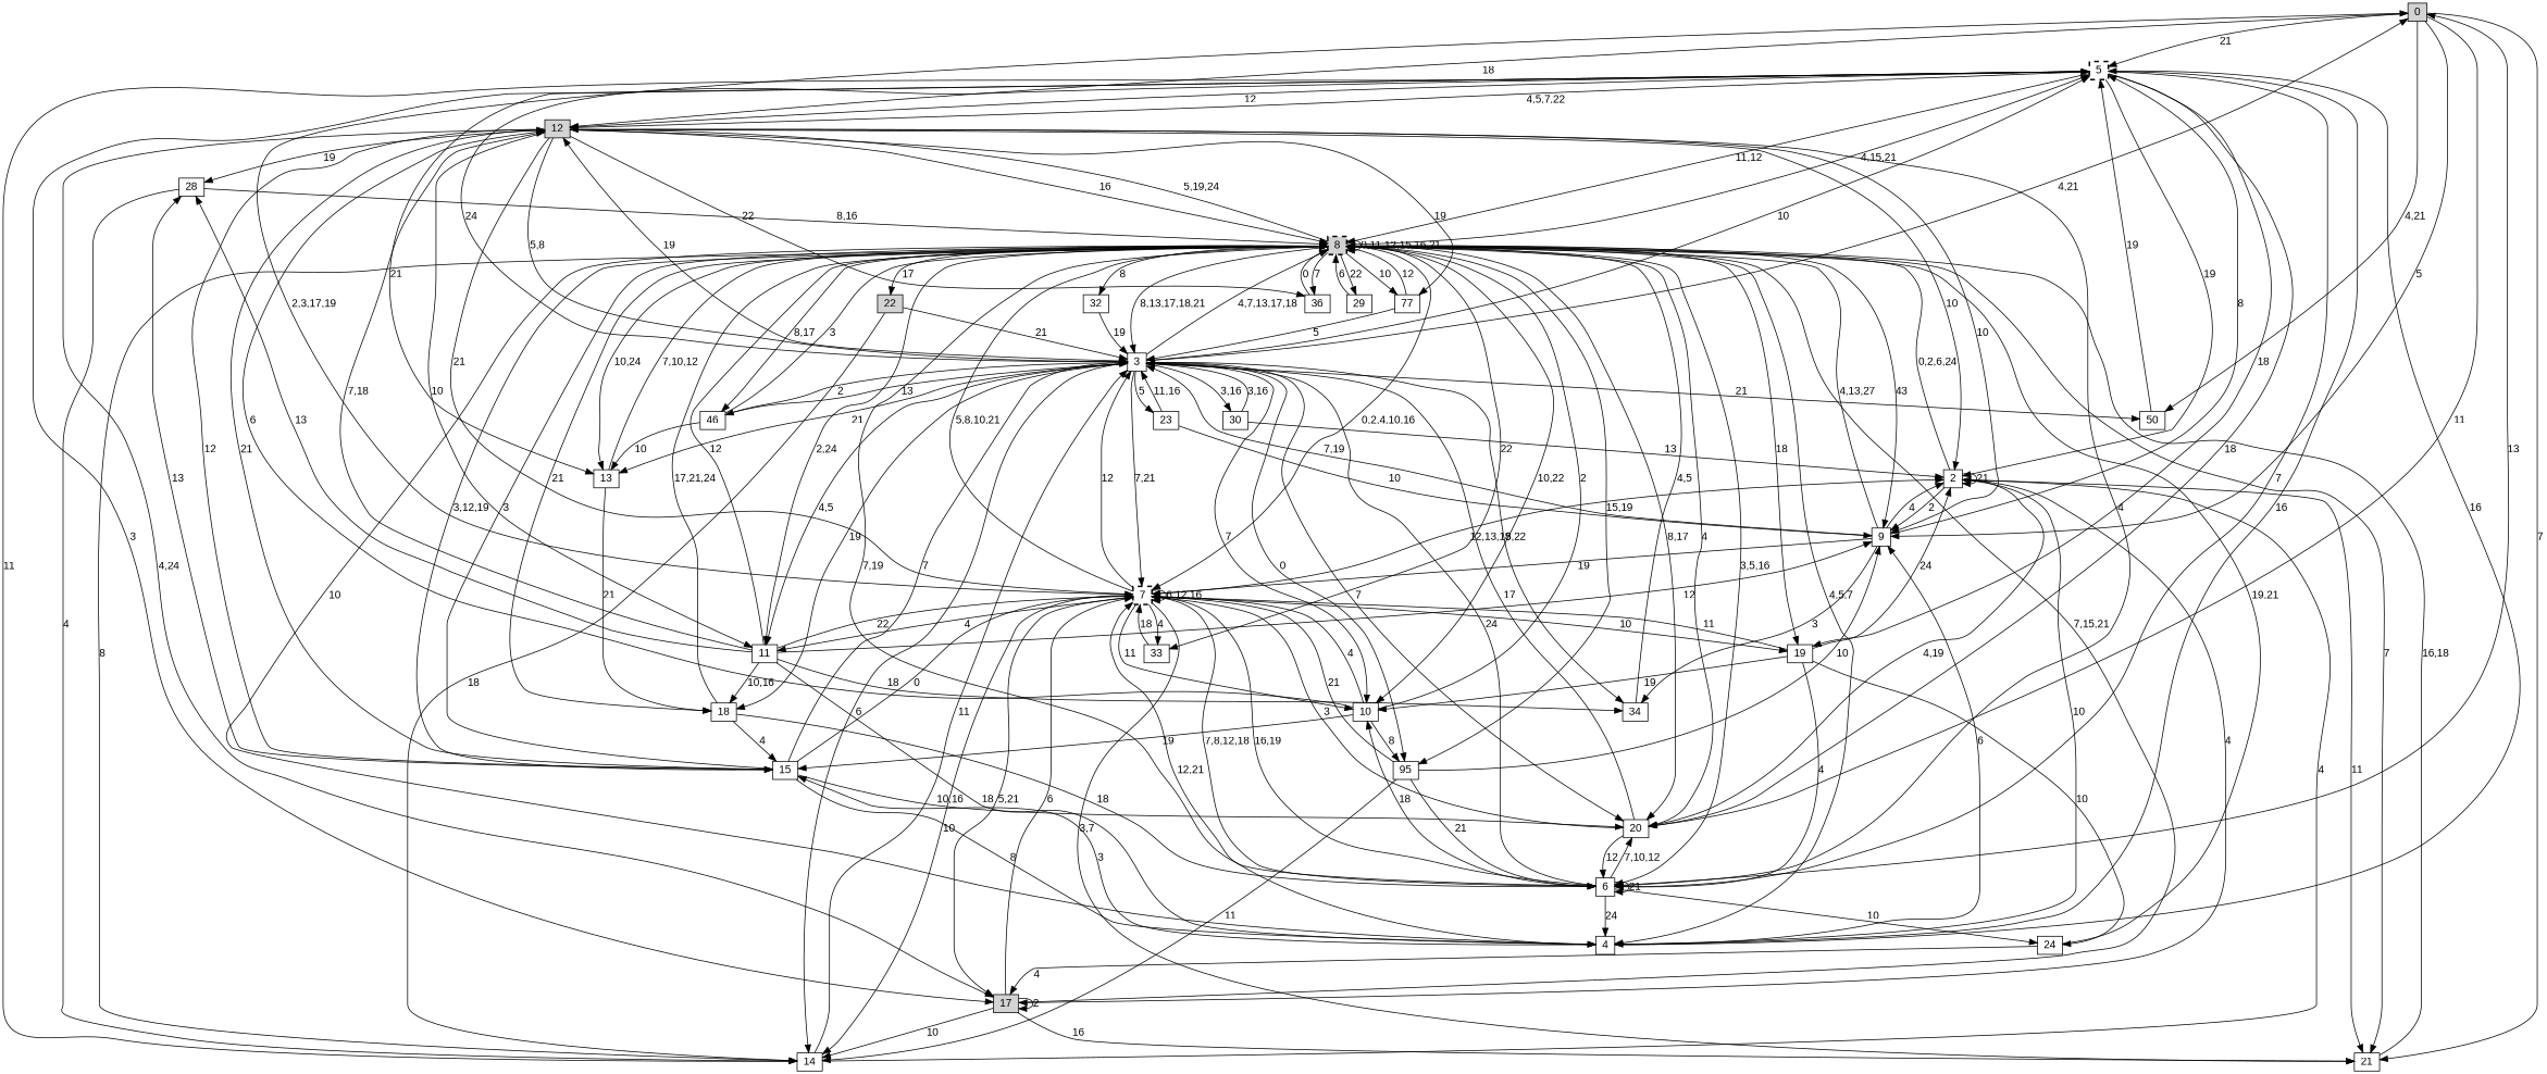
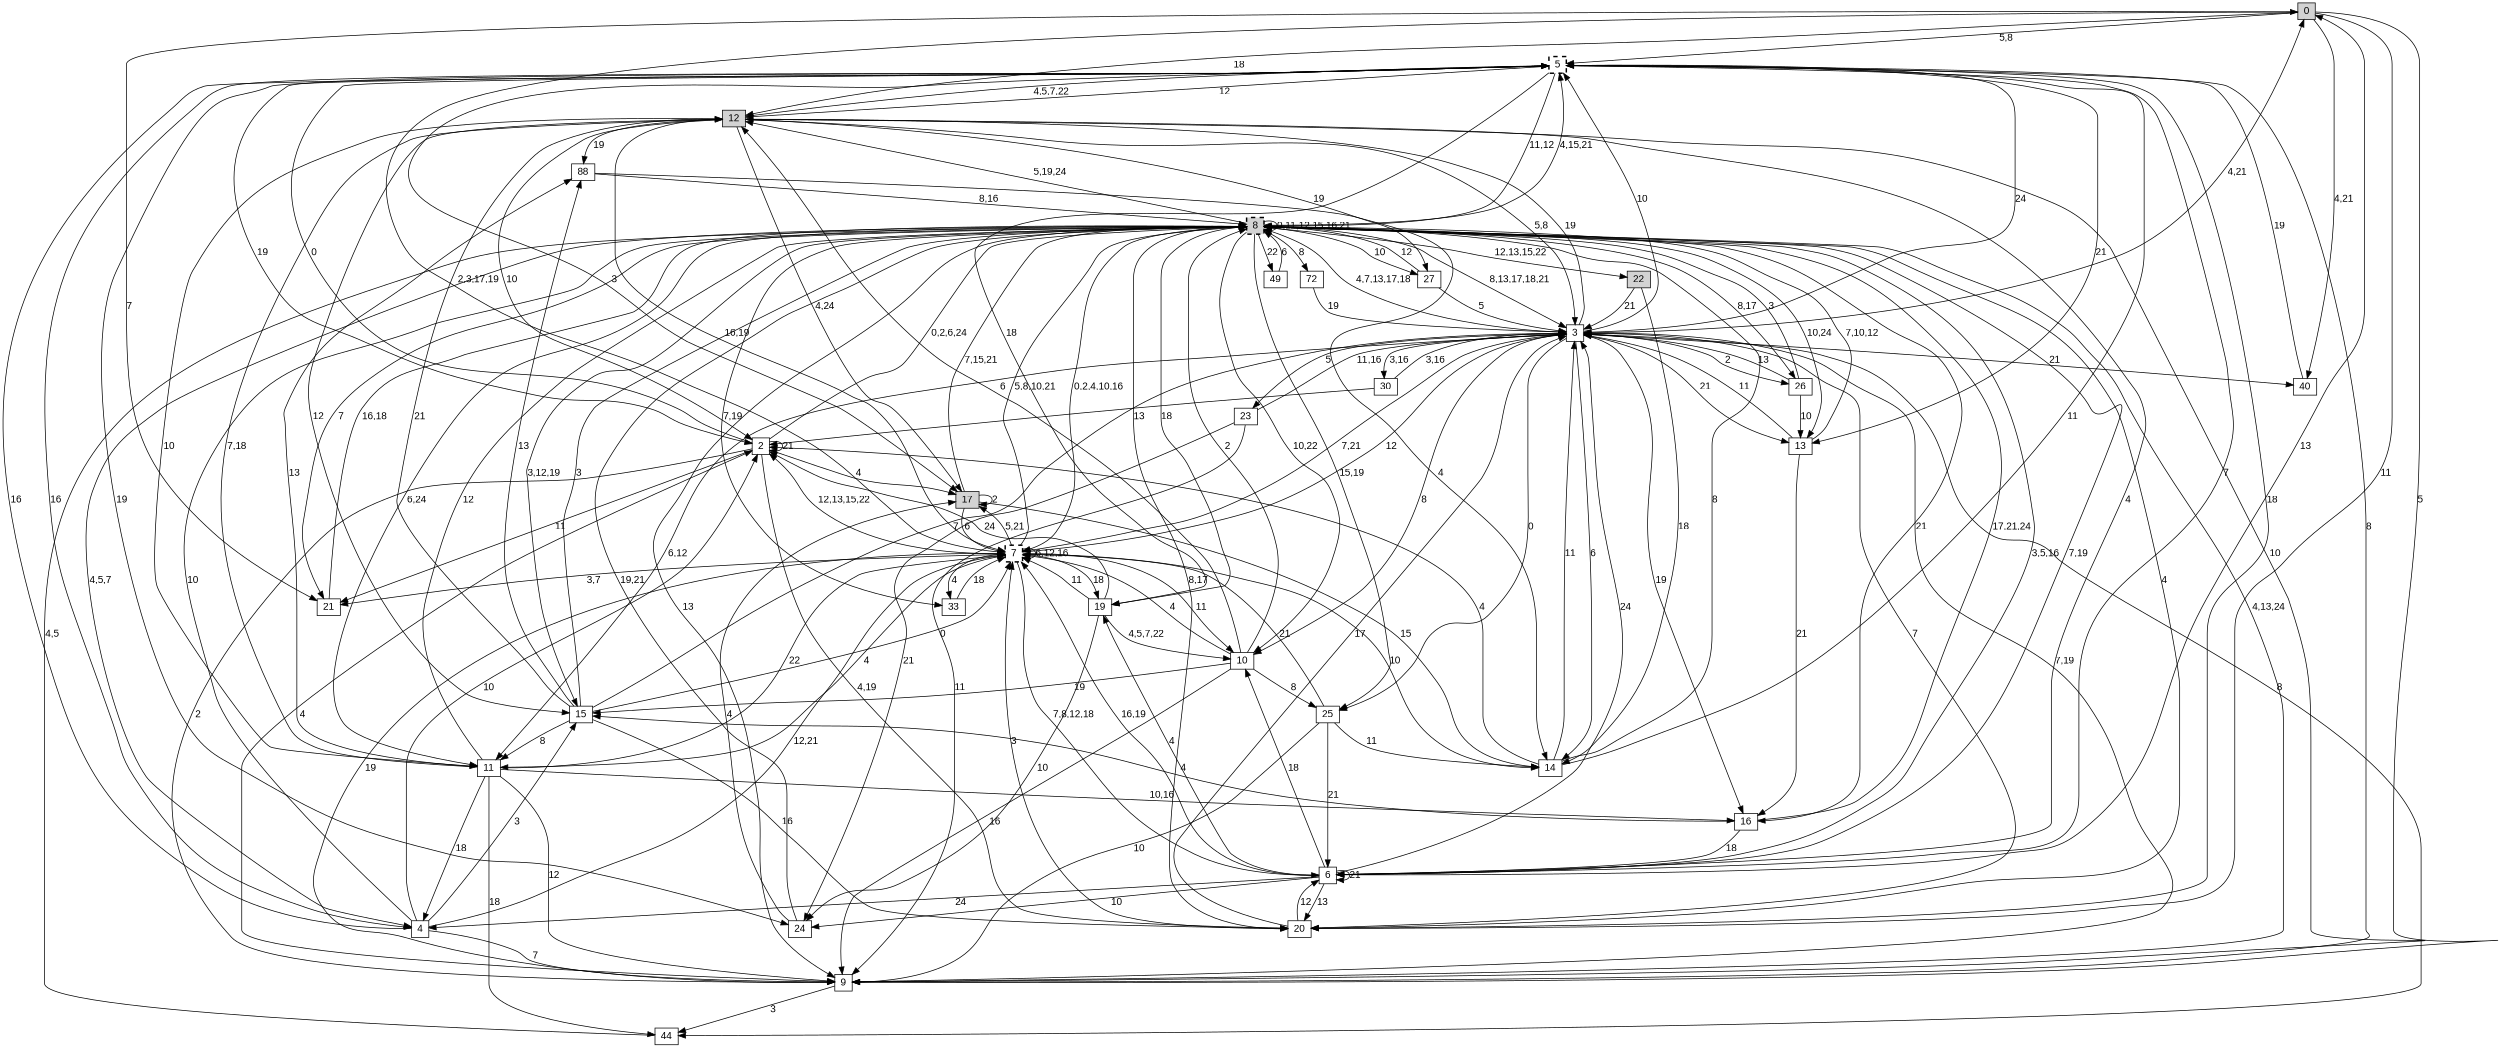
  digraph {
    rankdir=TB
    node [fontname=Arial shape=box]
    edge [fontname=Arial]
    n1 [height=0.1 label=0 style=filled width=0.1]
    n2 [height=0.1 label=5 style="bold,dashed" width=0.1]
    n3 [height=0.1 label=9 width=0.1]
    n4 [height=0.1 label=12 style=filled width=0.1]
    n5 [height=0.1 label=20 width=0.1]
    n6 [height=0.1 label=21 width=0.1]
-   n7 [height=0.1 label=50 width=0.1]
+   n7 [height=0.1 label=40 width=0.1]
    n8 [height=0.1 label=3 width=0.1]
    n9 [height=0.1 label=8 style="filled,bold,dashed" width=0.1]
    n10 [height=0.1 label=7 style="bold,dashed" width=0.1]
    n11 [height=0.1 label=10 width=0.1]
    n12 [height=0.1 label=11 width=0.1]
    n13 [height=0.1 label=13 width=0.1]
    n14 [height=0.1 label=14 width=0.1]
-   n15 [height=0.1 label=18 width=0.1]
+   n15 [height=0.1 label=16 width=0.1]
    n16 [height=0.1 label=23 width=0.1]
-   n17 [height=0.1 label=95 width=0.1]
-   n18 [height=0.1 label=46 width=0.1]
+   n17 [height=0.1 label=25 width=0.1]
+   n18 [height=0.1 label=26 width=0.1]
    n19 [height=0.1 label=30 width=0.1]
-   n20 [height=0.1 label=34 width=0.1]
+   n20 [height=0.1 label=44 width=0.1]
    n21 [height=0.1 label=2 width=0.1]
    n22 [height=0.1 label=6 width=0.1]
    n23 [height=0.1 label=17 style=filled width=0.1]
    n24 [height=0.1 label=4 width=0.1]
    n25 [height=0.1 label=19 width=0.1]
    n26 [height=0.1 label=24 width=0.1]
    n27 [height=0.1 label=15 width=0.1]
-   n28 [height=0.1 label=77 width=0.1]
-   n29 [height=0.1 label=36 width=0.1]
-   n30 [height=0.1 label=28 width=0.1]
+   n28 [height=0.1 label=27 width=0.1]
+   n30 [height=0.1 label=88 width=0.1]
    n31 [height=0.1 label=33 width=0.1]
    n32 [height=0.1 label=22 style=filled width=0.1]
-   n33 [height=0.1 label=29 width=0.1]
-   n34 [height=0.1 label=32 width=0.1]
-   n1 -> n2 [label=21]
+   n33 [height=0.1 label=49 width=0.1]
+   n34 [height=0.1 label=72 width=0.1]
+   n1 -> n2 [label="5,8"]
    n1 -> n3 [label=5]
    n1 -> n4 [label=18]
    n1 -> n5 [label=11]
    n1 -> n6 [label=7]
    n1 -> n7 [label="4,21"]
    n2 -> n4 [label=12]
    n2 -> n5 [label=18]
    n2 -> n8 [label=24]
    n2 -> n9 [label="11,12"]
    n2 -> n13 [label=21]
    n2 -> n21 [label=19]
    n2 -> n22 [label=7]
    n2 -> n23 [label=3]
    n2 -> n24 [label=16]
    n2 -> n25 [label=18]
+   n2 -> n26 [label=19]
    n3 -> n2 [label=8]
    n3 -> n8 [label="7,19"]
-   n3 -> n9 [label="4,13,27"]
+   n3 -> n9 [label="4,13,24"]
    n3 -> n10 [label=19]
    n3 -> n20 [label=3]
    n3 -> n21 [label=4]
    n4 -> n2 [label="4,5,7,22"]
    n4 -> n3 [label=10]
    n4 -> n8 [label="5,8"]
-   n4 -> n9 [label=16]
-   n4 -> n10 [label=21]
+   n4 -> n10 [label="16,19"]
    n4 -> n12 [label=10]
    n4 -> n21 [label=10]
    n4 -> n22 [label=4]
    n4 -> n23 [label="4,24"]
    n4 -> n27 [label=12]
    n4 -> n28 [label=19]
-   n4 -> n29 [label=22]
    n4 -> n30 [label=19]
    n5 -> n8 [label=17]
    n5 -> n9 [label=4]
    n5 -> n10 [label=3]
    n5 -> n22 [label=12]
    n6 -> n9 [label="16,18"]
    n7 -> n2 [label=19]
    n8 -> n1 [label="4,21"]
    n8 -> n2 [label=10]
    n8 -> n4 [label=19]
    n8 -> n5 [label=7]
    n8 -> n7 [label=21]
    n8 -> n9 [label="4,7,13,17,18"]
    n8 -> n10 [label="7,21"]
-   n8 -> n11 [label=7]
-   n8 -> n12 [label="4,5"]
+   n8 -> n11 [label=8]
+   n8 -> n12 [label="6,12"]
    n8 -> n13 [label=21]
    n8 -> n14 [label=6]
    n8 -> n15 [label=19]
    n8 -> n16 [label=5]
    n8 -> n17 [label=0]
    n8 -> n18 [label=2]
    n8 -> n19 [label="3,16"]
    n8 -> n20 [label=8]
    n9 -> n2 [label="4,15,21"]
-   n9 -> n3 [label=43]
+   n9 -> n3 [label=13]
    n9 -> n4 [label="5,19,24"]
    n9 -> n5 [label="8,17"]
    n9 -> n6 [label=7]
    n9 -> n8 [label="8,13,17,18,21"]
    n9 -> n9 [label="0,11,12,15,16,21"]
    n9 -> n10 [label="0,2,4,10,16"]
    n9 -> n11 [label="10,22"]
-   n9 -> n12 [label="2,24"]
+   n9 -> n12 [label="6,24"]
    n9 -> n13 [label="10,24"]
    n9 -> n15 [label=21]
    n9 -> n17 [label="15,19"]
    n9 -> n18 [label="8,17"]
    n9 -> n22 [label="3,5,16"]
    n9 -> n24 [label="4,5,7"]
    n9 -> n25 [label=18]
    n9 -> n27 [label="3,12,19"]
    n9 -> n28 [label=10]
-   n9 -> n29 [label=7]
-   n9 -> n31 [label=22]
-   n9 -> n32 [label=17]
+   n9 -> n31 [label="7,19"]
+   n9 -> n32 [label="12,13,15,22"]
    n9 -> n33 [label=22]
    n9 -> n34 [label=8]
    n10 -> n1 [label="2,3,17,19"]
    n10 -> n6 [label="3,7"]
    n10 -> n8 [label=12]
    n10 -> n9 [label="5,8,10,21"]
    n10 -> n10 [label="6,12,16"]
    n10 -> n11 [label=11]
    n10 -> n12 [label=4]
    n10 -> n14 [label=10]
    n10 -> n21 [label="12,13,15,22"]
    n10 -> n22 [label="7,8,12,18"]
    n10 -> n23 [label="5,21"]
-   n10 -> n25 [label=10]
+   n10 -> n25 [label=18]
    n10 -> n31 [label=4]
+   n11 -> n3 [label=16]
    n11 -> n4 [label=6]
    n11 -> n9 [label=2]
    n11 -> n10 [label=4]
    n11 -> n17 [label=8]
    n11 -> n27 [label=19]
    n12 -> n3 [label=12]
    n12 -> n4 [label="7,18"]
    n12 -> n9 [label=12]
    n12 -> n10 [label=22]
    n12 -> n15 [label="10,16"]
    n12 -> n20 [label=18]
    n12 -> n24 [label=18]
    n12 -> n30 [label=13]
+   n13 -> n8 [label=11]
    n13 -> n9 [label="7,10,12"]
    n13 -> n15 [label=21]
    n14 -> n2 [label=11]
    n14 -> n8 [label=11]
    n14 -> n9 [label=8]
    n14 -> n21 [label=4]
    n15 -> n9 [label="17,21,24"]
    n15 -> n22 [label=18]
    n15 -> n27 [label=4]
-   n16 -> n3 [label=10]
+   n16 -> n3 [label=11]
    n16 -> n8 [label="11,16"]
+   n16 -> n26 [label=21]
    n17 -> n3 [label=10]
    n17 -> n10 [label=21]
    n17 -> n14 [label=11]
    n17 -> n22 [label=21]
    n18 -> n8 [label=13]
    n18 -> n9 [label=3]
    n18 -> n13 [label=10]
    n19 -> n8 [label="3,16"]
    n19 -> n21 [label=13]
    n20 -> n9 [label="4,5"]
+   n21 -> n2 [label=0]
    n21 -> n3 [label=2]
    n21 -> n5 [label="4,19"]
    n21 -> n6 [label=11]
    n21 -> n9 [label="0,2,6,24"]
    n21 -> n21 [label=21]
    n21 -> n23 [label=4]
    n22 -> n1 [label=13]
-   n22 -> n5 [label="7,10,12"]
+   n22 -> n5 [label=13]
    n22 -> n8 [label=24]
    n22 -> n9 [label="7,19"]
    n22 -> n10 [label="16,19"]
    n22 -> n11 [label=18]
    n22 -> n22 [label=21]
    n22 -> n24 [label=24]
    n22 -> n26 [label=10]
-   n23 -> n6 [label=16]
    n23 -> n9 [label="7,15,21"]
    n23 -> n10 [label=6]
-   n23 -> n14 [label=10]
+   n23 -> n14 [label=15]
    n23 -> n23 [label=2]
    n24 -> n2 [label=16]
-   n24 -> n3 [label=6]
+   n24 -> n3 [label=7]
    n24 -> n9 [label=10]
    n24 -> n10 [label="12,21"]
    n24 -> n21 [label=10]
    n24 -> n27 [label=3]
    n25 -> n10 [label=11]
-   n25 -> n11 [label=19]
+   n25 -> n11 [label="4,5,7,22"]
    n25 -> n21 [label=24]
-   n25 -> n22 [label=4]
+   n22 -> n25 [label=4]
    n25 -> n26 [label=10]
    n26 -> n9 [label="19,21"]
    n26 -> n23 [label=4]
    n27 -> n4 [label=21]
-   n27 -> n5 [label="10,16"]
+   n27 -> n5 [label=16]
    n27 -> n8 [label=7]
    n27 -> n9 [label=3]
    n27 -> n10 [label=0]
-   n27 -> n24 [label=8]
+   n27 -> n12 [label=8]
    n27 -> n30 [label=13]
    n28 -> n8 [label=5]
    n28 -> n9 [label=12]
-   n29 -> n9 [label=0]
    n30 -> n9 [label="8,16"]
    n30 -> n14 [label=4]
    n31 -> n10 [label=18]
    n32 -> n8 [label=21]
    n32 -> n14 [label=18]
    n33 -> n9 [label=6]
    n34 -> n8 [label=19]
  }
